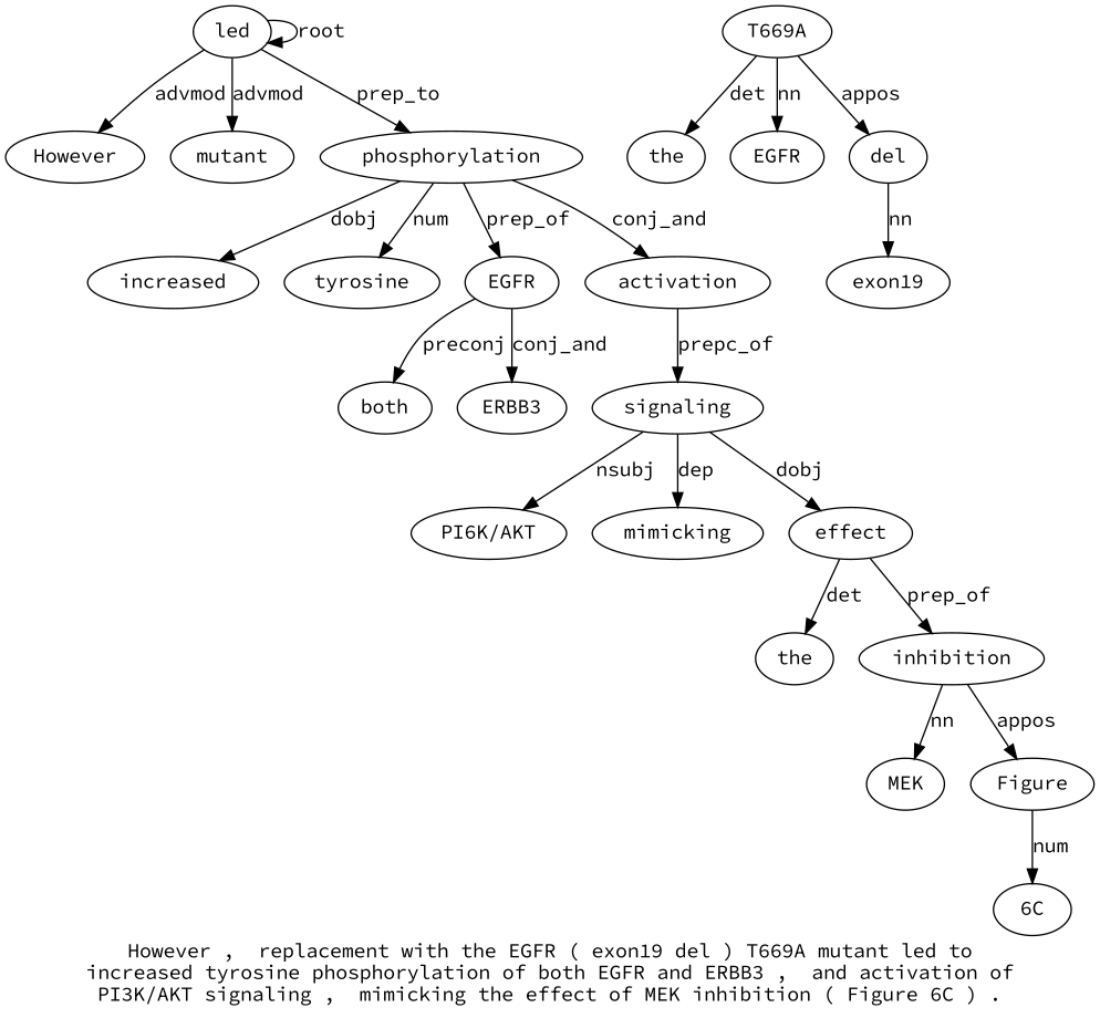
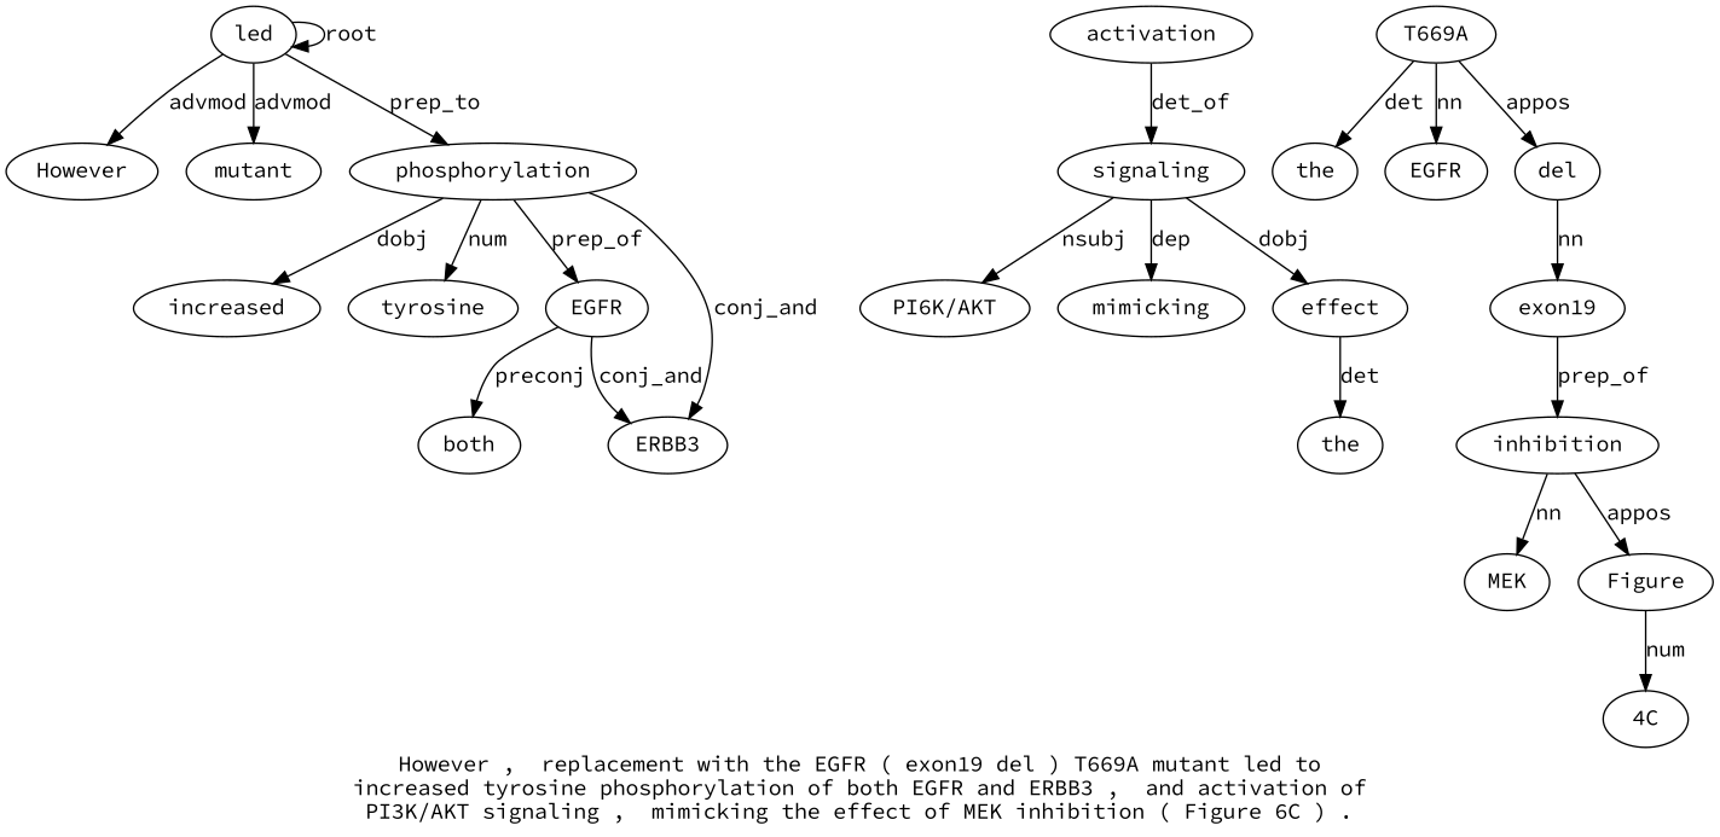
  digraph {
    fontname="Source Code Pro"
    label="However ,  replacement with the EGFR ( exon19 del ) T669A mutant led to\nincreased tyrosine phosphorylation of both EGFR and ERBB3 ,  and activation of\nPI3K/AKT signaling ,  mimicking the effect of MEK inhibition ( Figure 6C ) ."
    node [fillcolor=white fontname="Source Code Pro" style=filled]
    edge [fontname="Source Code Pro"]
    n1 [label=led]
    n2 [label=However]
    n3 [label=mutant]
    n4 [label=phosphorylation]
    n5 [label=increased]
    n6 [label=tyrosine]
    n7 [label=EGFR]
    n8 [label=activation]
    n9 [label=T669A]
    n10 [label=the]
    n11 [label=EGFR]
    n12 [label=del]
    n13 [label=exon19]
    n14 [label=both]
    n15 [label=ERBB3]
    n16 [label=signaling]
    n17 [label="PI6K/AKT"]
    n18 [label=mimicking]
    n19 [label=effect]
    n20 [label=the]
    n21 [label=inhibition]
    n22 [label=MEK]
    n23 [label=Figure]
-   n24 [label="6C"]
+   n24 [label="4C"]
    n1 -> n1 [label=root]
    n1 -> n2 [label=advmod]
    n1 -> n3 [label=advmod]
    n1 -> n4 [label=prep_to]
    n4 -> n5 [label=dobj]
    n4 -> n6 [label=num]
    n4 -> n7 [label=prep_of]
-   n4 -> n8 [label=conj_and]
+   n4 -> n15 [label=conj_and]
    n7 -> n14 [label=preconj]
    n7 -> n15 [label=conj_and]
-   n8 -> n16 [label=prepc_of]
+   n8 -> n16 [label=det_of]
    n9 -> n10 [label=det]
    n9 -> n11 [label=nn]
    n9 -> n12 [label=appos]
    n12 -> n13 [label=nn]
    n16 -> n17 [label=nsubj]
    n16 -> n18 [label=dep]
    n16 -> n19 [label=dobj]
    n19 -> n20 [label=det]
-   n19 -> n21 [label=prep_of]
+   n13 -> n21 [label=prep_of]
    n21 -> n22 [label=nn]
    n21 -> n23 [label=appos]
    n23 -> n24 [label=num]
  }
